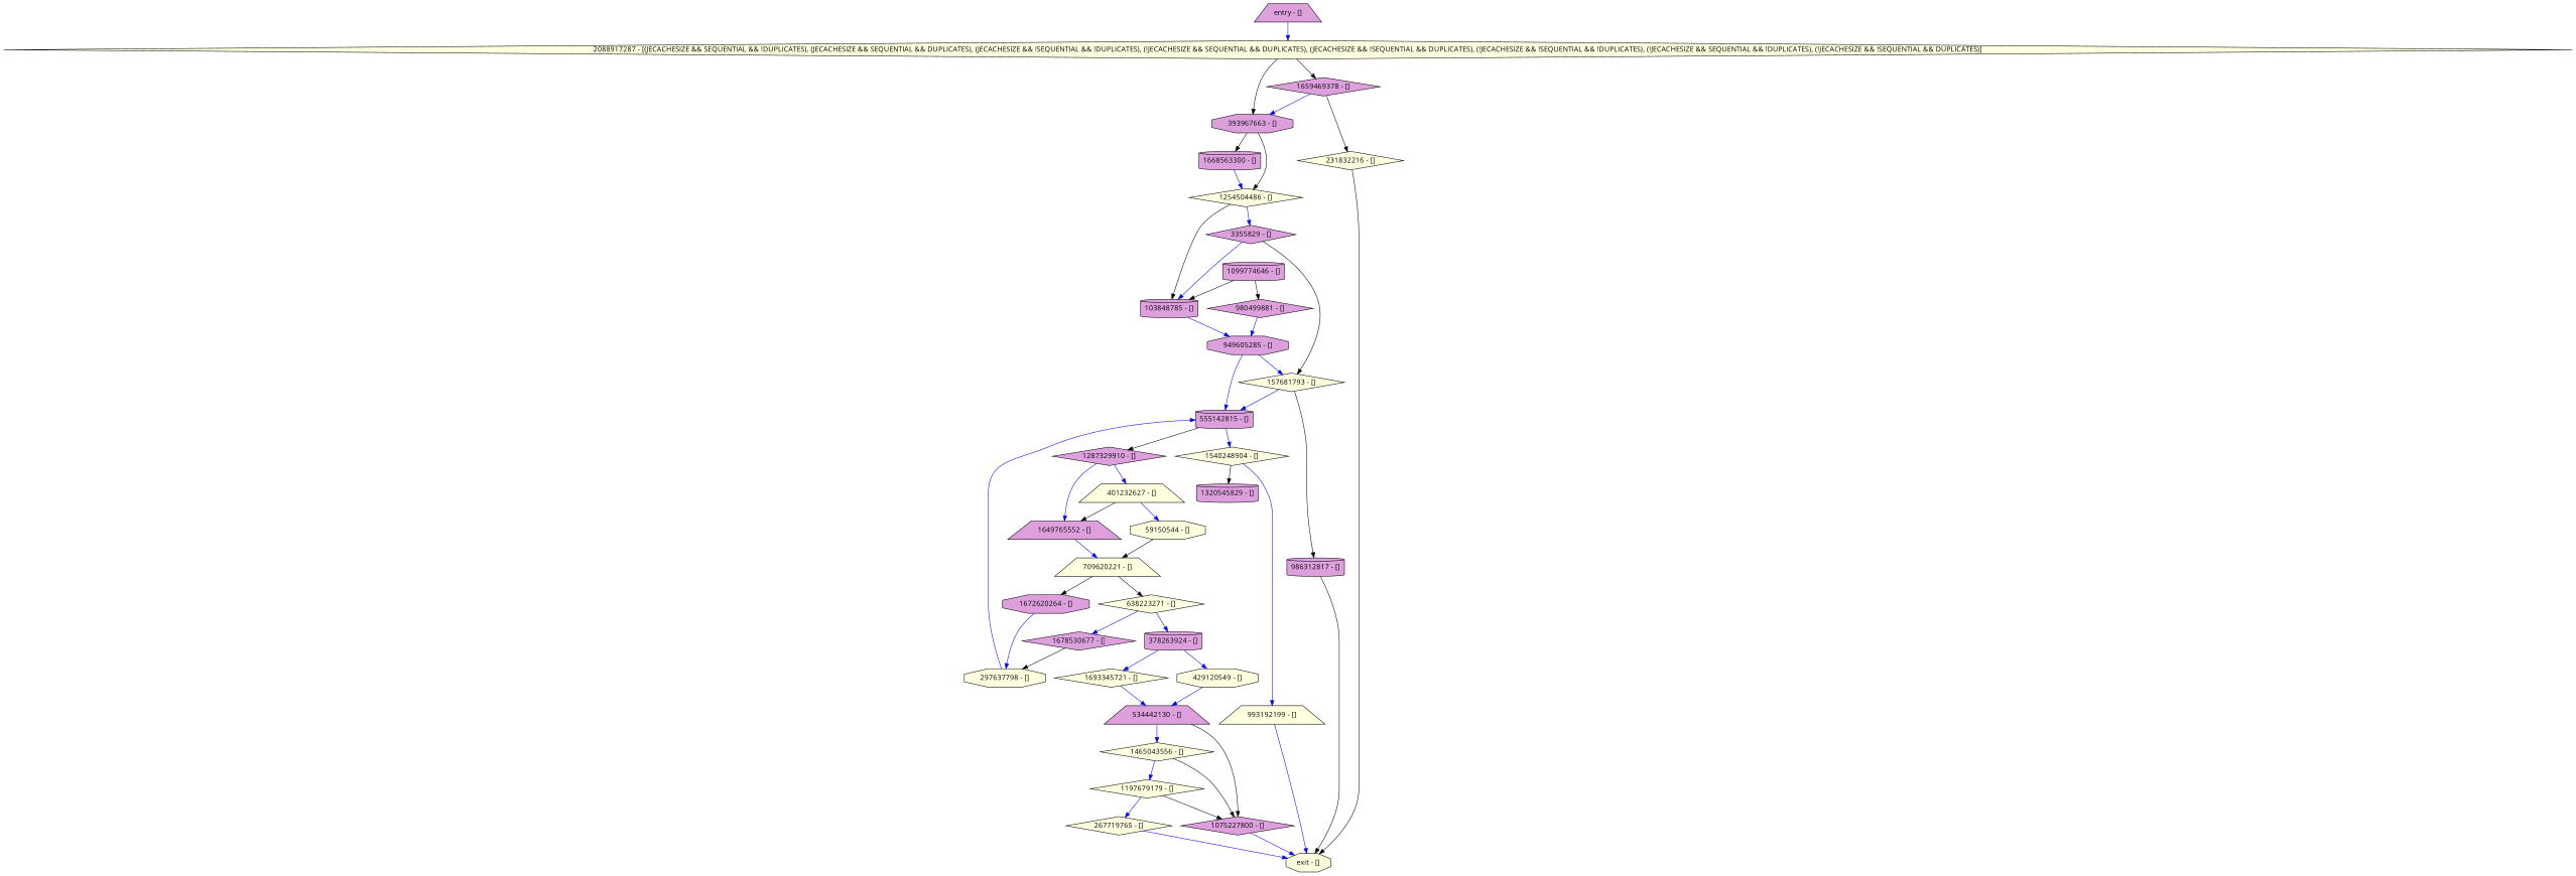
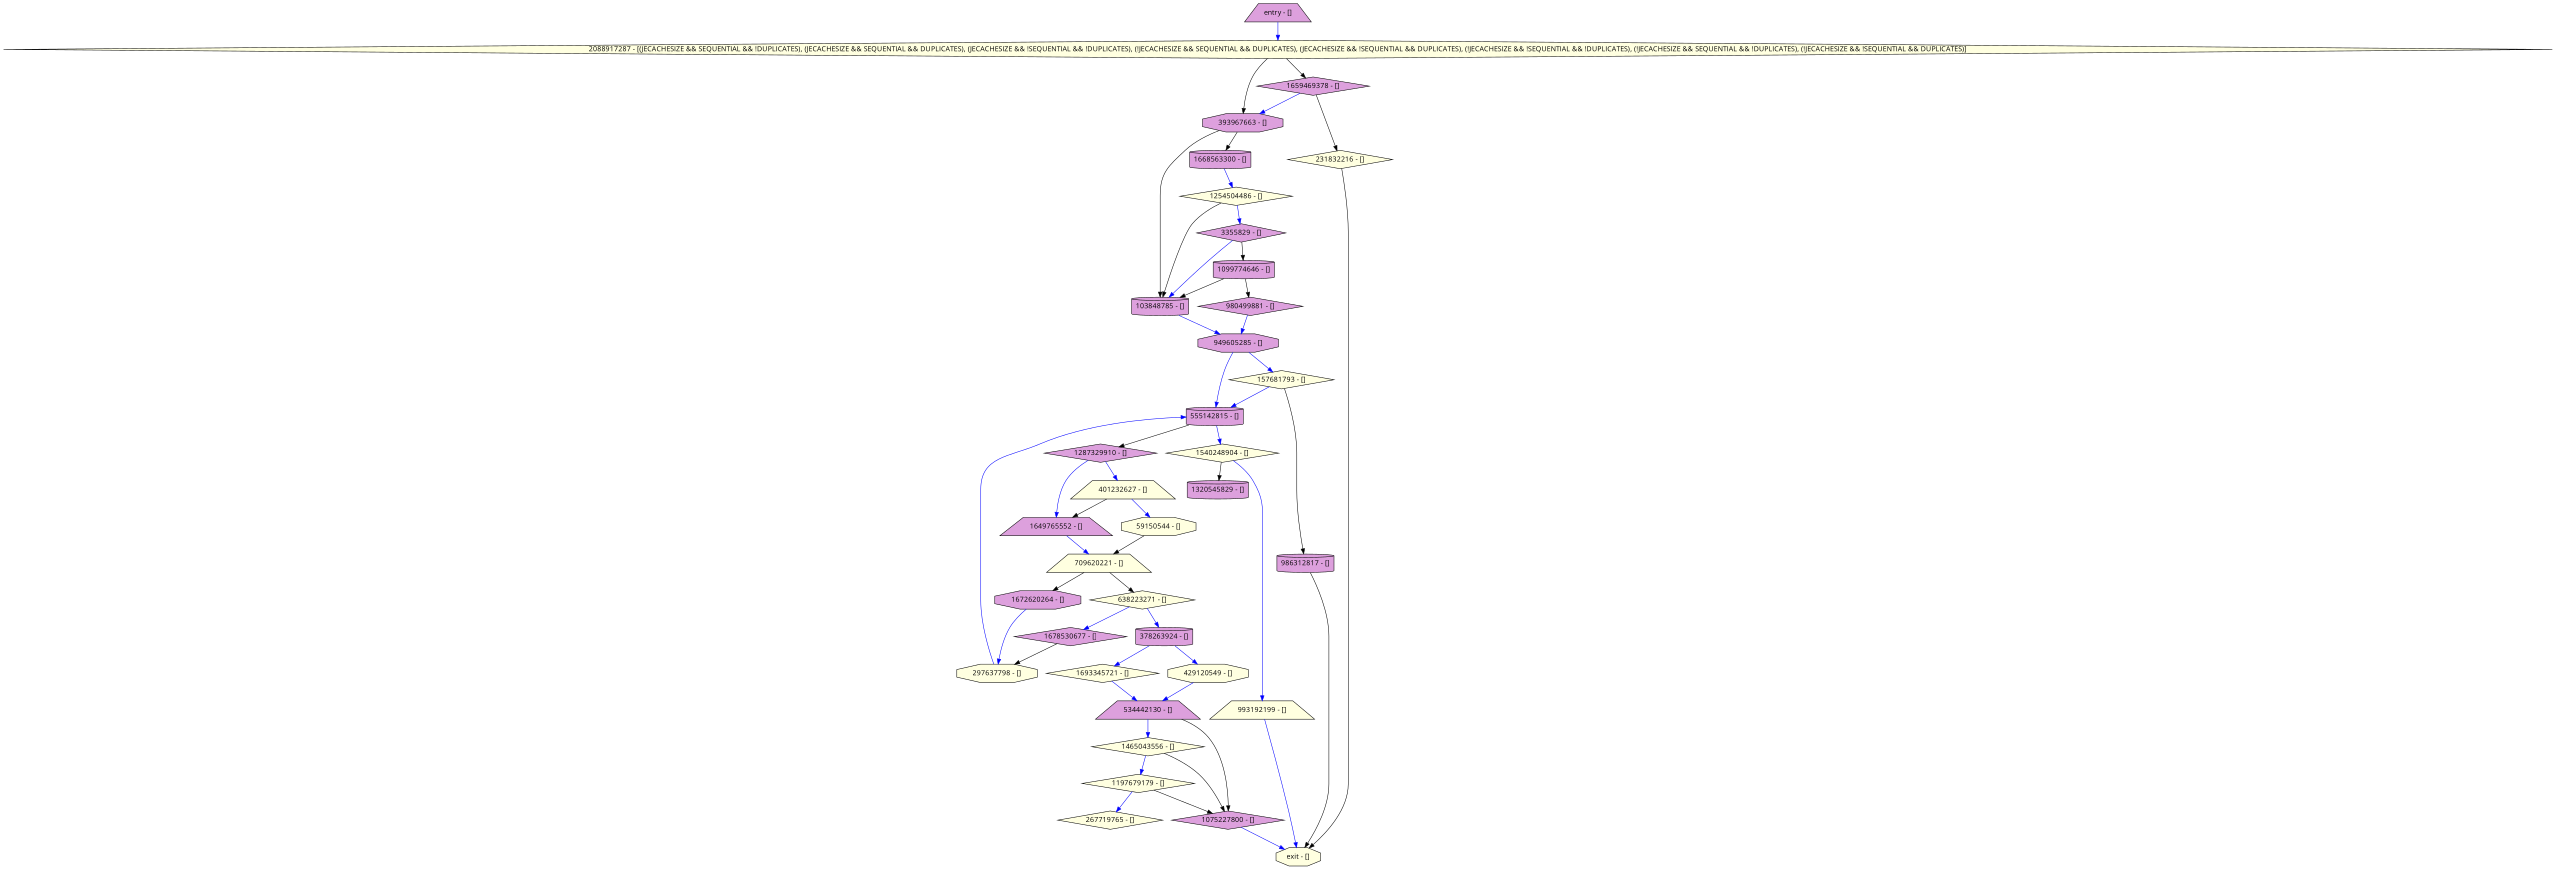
  digraph {
    fontname="Open Sans"
    node [fillcolor=plum fontname="Open Sans" shape=diamond style=filled]
    edge [color=blue fontname="Open Sans"]
    n1 [label="378263924 - []" shape=cylinder]
    n2 [fillcolor=lightyellow label="1693345721 - []"]
    n3 [fillcolor=lightyellow label="429120549 - []" shape=octagon]
    n4 [label="534442130 - []" shape=trapezium]
    n5 [label="1075227800 - []"]
    n6 [fillcolor=lightyellow label="exit - []" shape=octagon]
    n7 [fillcolor=lightyellow label="638223271 - []"]
    n8 [label="1678530677 - []"]
    n9 [fillcolor=lightyellow label="297637798 - []" shape=octagon]
    n10 [label="555142815 - []" shape=cylinder]
    n11 [fillcolor=lightyellow label="1540248904 - []"]
    n12 [label="1287329910 - []"]
    n13 [fillcolor=lightyellow label="1465043556 - []"]
    n14 [fillcolor=lightyellow label="1197679179 - []"]
    n15 [fillcolor=lightyellow label="993192199 - []" shape=trapezium]
    n16 [label="1320545829 - []" shape=cylinder]
    n17 [label="949605285 - []" shape=octagon]
    n18 [fillcolor=lightyellow label="157681793 - []"]
    n19 [label="986312817 - []" shape=cylinder]
    n20 [fillcolor=lightyellow label="59150544 - []" shape=octagon]
    n21 [fillcolor=lightyellow label="709620221 - []" shape=trapezium]
    n22 [label="1672620264 - []" shape=octagon]
    n23 [fillcolor=lightyellow label="267719765 - []"]
    n24 [label="3355829 - []"]
    n25 [label="103848785 - []" shape=cylinder]
    n26 [label="1099774646 - []" shape=cylinder]
    n27 [label="980499881 - []"]
    n28 [fillcolor=lightyellow label="401232627 - []" shape=trapezium]
    n29 [label="1649765552 - []" shape=trapezium]
    n30 [fillcolor=lightyellow label="1254504486 - []"]
    n31 [label="1659469378 - []"]
    n32 [fillcolor=lightyellow label="231832216 - []"]
    n33 [label="393967663 - []" shape=octagon]
    n34 [label="1668563300 - []" shape=cylinder]
    n35 [fillcolor=lightyellow label="2088917287 - [(JECACHESIZE && SEQUENTIAL && !DUPLICATES), (JECACHESIZE && SEQUENTIAL && DUPLICATES), (JECACHESIZE && !SEQUENTIAL && !DUPLICATES), (!JECACHESIZE && SEQUENTIAL && DUPLICATES), (JECACHESIZE && !SEQUENTIAL && DUPLICATES), (!JECACHESIZE && !SEQUENTIAL && !DUPLICATES), (!JECACHESIZE && SEQUENTIAL && !DUPLICATES), (!JECACHESIZE && !SEQUENTIAL && DUPLICATES)]"]
    n36 [label="entry - []" shape=trapezium]
    n1 -> n2
    n1 -> n3
    n2 -> n4
    n3 -> n4
    n4 -> n5 [color=black]
    n4 -> n13
    n5 -> n6
    n7 -> n1
    n7 -> n8
    n8 -> n9 [color=black]
    n9 -> n10
    n10 -> n11
    n10 -> n12 [color=black]
    n11 -> n15
    n11 -> n16 [color=black]
    n12 -> n28
    n12 -> n29
    n13 -> n5 [color=black]
    n13 -> n14
    n14 -> n5 [color=black]
    n14 -> n23
    n15 -> n6
    n17 -> n10
    n17 -> n18
    n18 -> n10
    n18 -> n19 [color=black]
    n19 -> n6 [color=black]
    n20 -> n21 [color=black]
    n21 -> n7 [color=black]
    n21 -> n22 [color=black]
    n22 -> n9
-   n23 -> n6
    n24 -> n25
-   n24 -> n18 [color=black]
+   n24 -> n26 [color=black]
    n25 -> n17
    n26 -> n25 [color=black]
    n26 -> n27 [color=black]
    n27 -> n17
    n28 -> n20
    n28 -> n29 [color=black]
    n29 -> n21
    n30 -> n24
    n30 -> n25 [color=black]
    n31 -> n32 [color=black]
    n31 -> n33
    n32 -> n6 [color=black]
-   n33 -> n30 [color=black]
+   n33 -> n25 [color=black]
    n33 -> n34 [color=black]
    n34 -> n30
    n35 -> n31 [color=black]
    n35 -> n33 [color=black]
    n36 -> n35
  }
